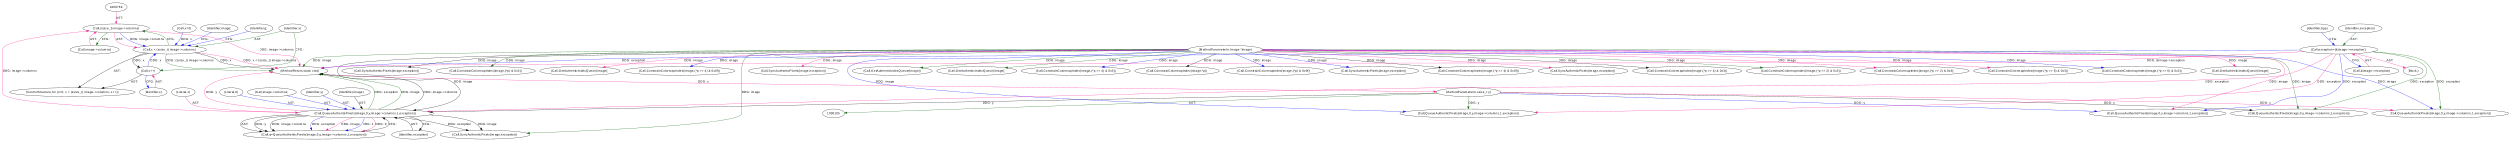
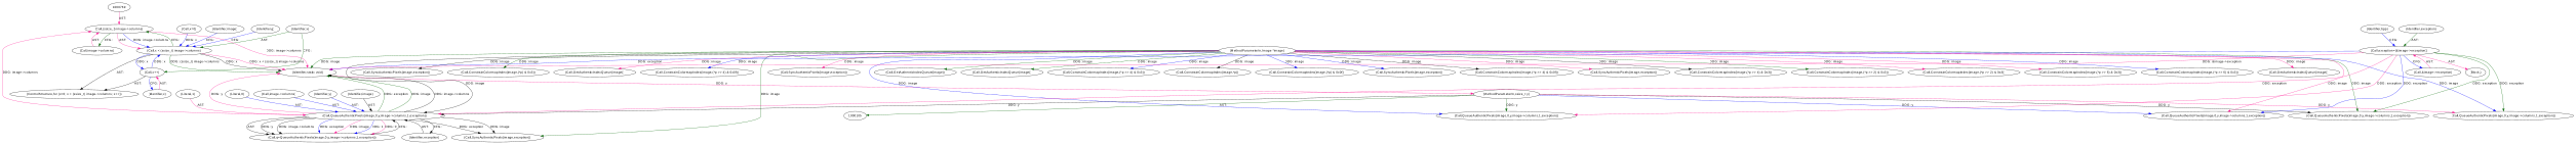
  digraph {
    fontname="Liberation Sans"
    node [fontname="Liberation Sans"]
    edge [color=deeppink fontname="Liberation Sans"]
    n1 [label="(Call,(ssize_t) image->columns)"]
    n2 [label="(Call,x < (ssize_t) image->columns)"]
-   n3 [label="(MethodReturn,static void)"]
+   n3 [label="(Identifier,static void)"]
    n4 [label="(Call,image->columns)"]
    n5 [label="(Call,x++)"]
    n6 [label="(ControlStructure,for (x=0; x < (ssize_t) image->columns; x++))"]
    n7 [label="(MethodParameterIn,ssize_t y)"]
    n8 [label="(Call,QueueAuthenticPixels(image,0,y,image->columns,1,exception))"]
    n9 [label="(Call,q=QueueAuthenticPixels(image,0,y,image->columns,1,exception))"]
    n10 [label="(Identifier,exception)"]
    n11 [label="(Call,SyncAuthenticPixels(image,exception))"]
    n12 [label="(MethodParameterIn,Image *image)"]
    n13 [label="(Call,ConstrainColormapIndex(image,(*p >> 4) & 0x0f))"]
    n14 [label="(Call,SyncAuthenticPixels(image,exception))"]
    n15 [label="(Call,ConstrainColormapIndex(image,(*p >> 4) & 0x3))"]
    n16 [label="(Call,QueueAuthenticPixels(image,0,y,image->columns,1,exception))"]
    n17 [label="(Call,ConstrainColormapIndex(image,(*p >> 2) & 0x3))"]
    n18 [label="(Call,ConstrainColormapIndex(image,(*p >> 2) & 0x3))"]
    n19 [label="(Call,ConstrainColormapIndex(image,(*p >> 6) & 0x3))"]
    n20 [label="(Call,ConstrainColormapIndex(image,(*p >> 6) & 0x3))"]
    n21 [label="(Call,QueueAuthenticPixels(image,0,y,image->columns,1,exception))"]
    n22 [label="(Call,QueueAuthenticPixels(image,0,y,image->columns,1,exception))"]
    n23 [label="(Call,GetAuthenticIndexQueue(image))"]
    n24 [label="(Call,SyncAuthenticPixels(image,exception))"]
    n25 [label="(Call,ConstrainColormapIndex(image,(*p) & 0x3))"]
    n26 [label="(Call,QueueAuthenticPixels(image,0,y,image->columns,1,exception))"]
    n27 [label="(Call,GetAuthenticIndexQueue(image))"]
    n28 [label="(Call,ConstrainColormapIndex(image,(*p >> 4) & 0x0f))"]
    n29 [label="(Call,SyncAuthenticPixels(image,exception))"]
    n30 [label="(Call,GetAuthenticIndexQueue(image))"]
    n31 [label="(Call,GetAuthenticIndexQueue(image))"]
    n32 [label="(Call,ConstrainColormapIndex(image,(*p >> 4) & 0x3))"]
    n33 [label="(Call,ConstrainColormapIndex(image,*p))"]
    n34 [label="(Call,ConstrainColormapIndex(image,(*p) & 0x0f))"]
    n35 [label="(Call,SyncAuthenticPixels(image,exception))"]
    1000105
    n37 [label="(Call,exception=(&image->exception))"]
    n38 [label="(Call,&image->exception)"]
    n39 [label="(Block,)"]
    n40 [label="(Identifier,x)"]
    n41 [label="(Identifier,image)"]
    n42 [label="(Literal,1)"]
    n43 [label="(Identifier,bpp)"]
    n44 [label="(Literal,0)"]
    n45 [label="(Identifier,q)"]
    n46 [label="(Identifier,exception)"]
    n47 [label="(Call,image->columns)"]
    n48 [label="(Identifier,y)"]
    n49 [label="(Identifier,image)"]
    n50 [label="(Call,x=0)"]
    n51 [label="(Identifier,x)"]
    1000769
    n1 -> n2 [label="AST: "]
    n1 -> n2 [color=blue label="DDG: image->columns"]
    n1 -> n3 [label="DDG: image->columns"]
    n1 -> n4 [color=darkgreen label="CFG: "]
    n2 -> n1 [color=darkgreen label="CFG: "]
    n2 -> n3 [color=black label="DDG: x"]
    n2 -> n3 [label="DDG: x < (ssize_t) image->columns"]
    n2 -> n3 [color=darkgreen label="DDG: (ssize_t) image->columns"]
-   n2 -> n5 [color=black label="DDG: x"]
+   n2 -> n5 [color=blue label="DDG: x"]
    n2 -> n6 [color=black label="AST: "]
    n3 -> n7 [label="DDG: y"]
    n4 -> n1 [label="AST: "]
    n5 -> n2 [color=blue label="DDG: x"]
    n5 -> n6 [color=black label="AST: "]
    n5 -> n40 [color=blue label="CFG: "]
    n7 -> n8 [color=black label="DDG: y"]
    n7 -> n16 [color=black label="DDG: y"]
    n7 -> n21 [color=darkgreen label="DDG: y"]
    n7 -> n22 [label="DDG: y"]
    n7 -> n26 [color=blue label="DDG: y"]
    n7 -> 1000105 [color=darkgreen label="AST: "]
    n8 -> n1 [label="DDG: image->columns"]
    n8 -> n3 [color=darkgreen label="DDG: exception"]
    n8 -> n3 [color=darkgreen label="DDG: image"]
    n8 -> n3 [color=black label="DDG: image->columns"]
    n8 -> n3 [label="DDG: y"]
    n8 -> n9 [color=black label="AST: "]
    n8 -> n9 [color=black label="DDG: y"]
    n8 -> n9 [color=black label="DDG: image->columns"]
    n8 -> n9 [color=blue label="DDG: exception"]
    n8 -> n9 [label="DDG: image"]
    n8 -> n9 [color=blue label="DDG: 1"]
    n8 -> n9 [label="DDG: 0"]
    n8 -> n10 [color=black label="CFG: "]
    n8 -> n11 [color=black label="DDG: image"]
    n8 -> n11 [color=black label="DDG: exception"]
    n9 -> n8 [color=black label="CFG: "]
    n10 -> n8 [color=black label="AST: "]
    n12 -> n3 [color=darkgreen label="DDG: image"]
    n12 -> n8 [color=black label="DDG: image"]
    n12 -> n11 [color=darkgreen label="DDG: image"]
    n12 -> n13 [color=black label="DDG: image"]
    n12 -> n14 [label="DDG: image"]
    n12 -> n15 [color=black label="DDG: image"]
    n12 -> n16 [color=darkgreen label="DDG: image"]
    n12 -> n17 [color=darkgreen label="DDG: image"]
    n12 -> n18 [label="DDG: image"]
    n12 -> n19 [label="DDG: image"]
    n12 -> n20 [color=blue label="DDG: image"]
    n12 -> n21 [color=blue label="DDG: image"]
    n12 -> n22 [color=blue label="DDG: image"]
    n12 -> n23 [label="DDG: image"]
    n12 -> n24 [color=black label="DDG: image"]
    n12 -> n25 [color=darkgreen label="DDG: image"]
    n12 -> n26 [label="DDG: image"]
    n12 -> n27 [label="DDG: image"]
    n12 -> n28 [color=blue label="DDG: image"]
    n12 -> n29 [label="DDG: image"]
    n12 -> n30 [color=darkgreen label="DDG: image"]
    n12 -> n31 [color=darkgreen label="DDG: image"]
    n12 -> n32 [color=blue label="DDG: image"]
    n12 -> n33 [color=black label="DDG: image"]
    n12 -> n34 [color=blue label="DDG: image"]
    n12 -> n35 [color=blue label="DDG: image"]
    n37 -> n3 [color=blue label="DDG: exception"]
    n37 -> n3 [label="DDG: &image->exception"]
    n37 -> n8 [label="DDG: exception"]
    n37 -> n16 [color=darkgreen label="DDG: exception"]
    n37 -> n21 [label="DDG: exception"]
    n37 -> n22 [color=darkgreen label="DDG: exception"]
    n37 -> n26 [color=blue label="DDG: exception"]
    n37 -> n38 [color=blue label="CFG: "]
    n37 -> n39 [label="AST: "]
    n38 -> n37 [label="AST: "]
    n40 -> n5 [label="AST: "]
    n41 -> n2 [color=blue label="CFG: "]
    n42 -> n8 [label="AST: "]
    n43 -> n37 [color=blue label="CFG: "]
    n44 -> n8 [color=blue label="AST: "]
    n45 -> n2 [color=blue label="CFG: "]
    n46 -> n37 [color=darkgreen label="AST: "]
    n47 -> n8 [color=blue label="AST: "]
    n48 -> n8 [color=blue label="AST: "]
    n49 -> n8 [color=black label="AST: "]
    n50 -> n2 [color=blue label="DDG: x"]
    n51 -> n2 [color=darkgreen label="AST: "]
    n51 -> n5 [color=darkgreen label="CFG: "]
    1000769 -> n1 [label="AST: "]
  }
